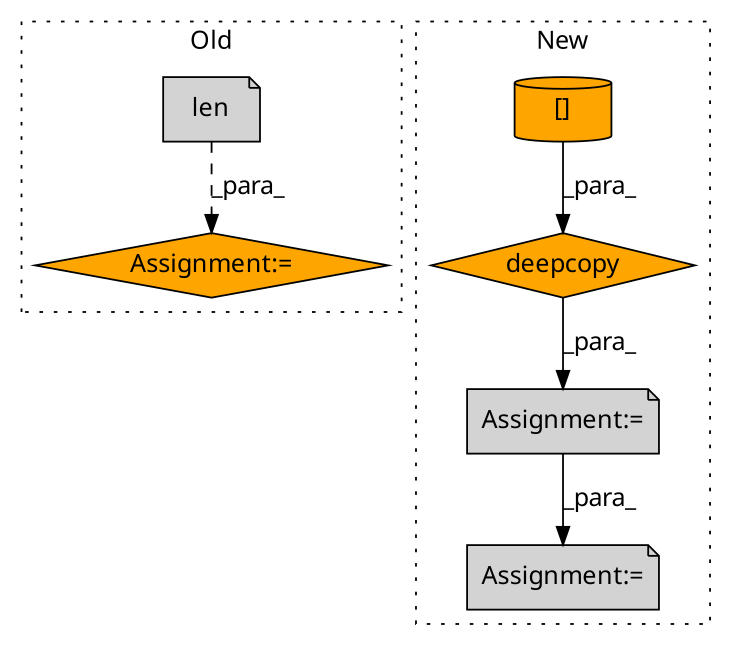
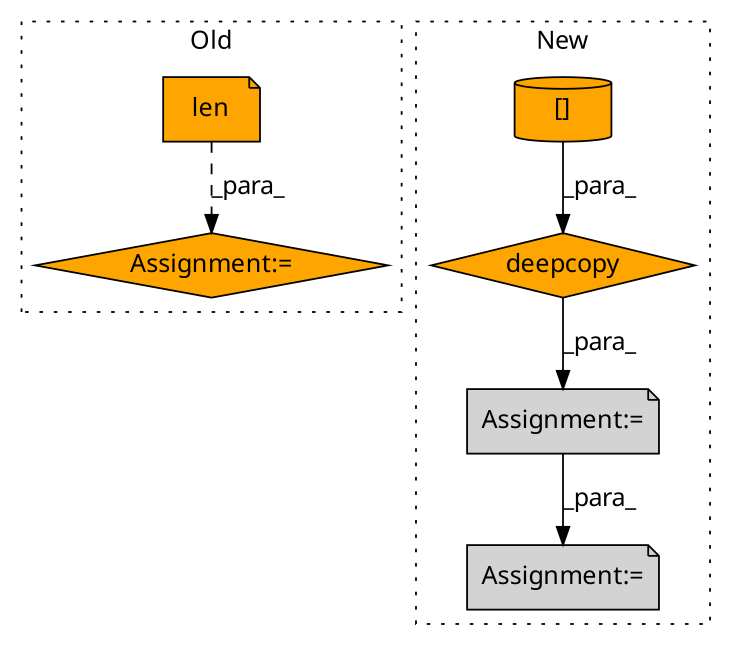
  digraph {
    fontname="Noto Sans"
    node [a=7 l=1 shape=note style=filled fillcolor=orange fontname="Noto Sans"]
    edge [style=solid fontname="Noto Sans"]
-   n1 [a=32 l="4,1" label=len s="13748,13762" fillcolor=lightgrey]
+   n1 [a=32 l="4,1" label=len s="13748,13762"]
    n2 [label="Assignment:=" s=13747 shape=diamond]
    n3 [a=32 l="9,1" label=deepcopy s="13962,14017" shape=diamond]
    n4 [label="Assignment:=" s=14039 fillcolor=lightgrey]
    n5 [label="Assignment:=" s=13946 fillcolor=lightgrey]
    n6 [a=2 l="15,1" label="[]" s="13971,14016" shape=cylinder]
    subgraph cluster_1 {
      label=Old
      style=dotted
      n1
      n2
    }
    subgraph cluster_2 {
      label=New
      style=dotted
      n3
      n4
      n5
      n6
    }
    n1 -> n2 [label=_para_ style=dashed]
    n3 -> n5 [label=_para_]
    n5 -> n4 [label=_para_]
    n6 -> n3 [label=_para_]
  }
